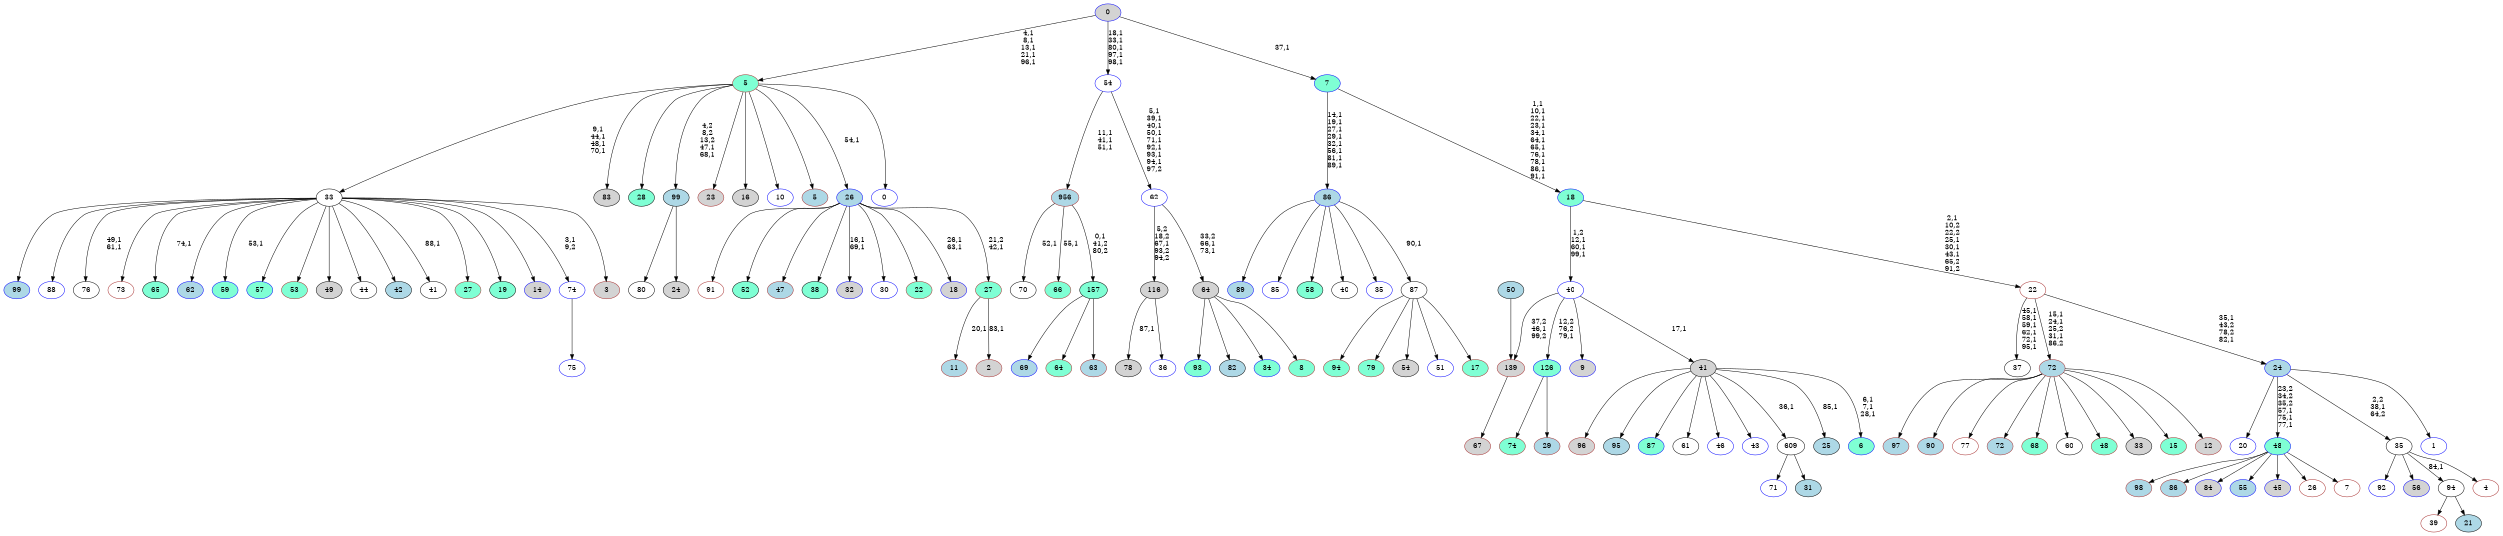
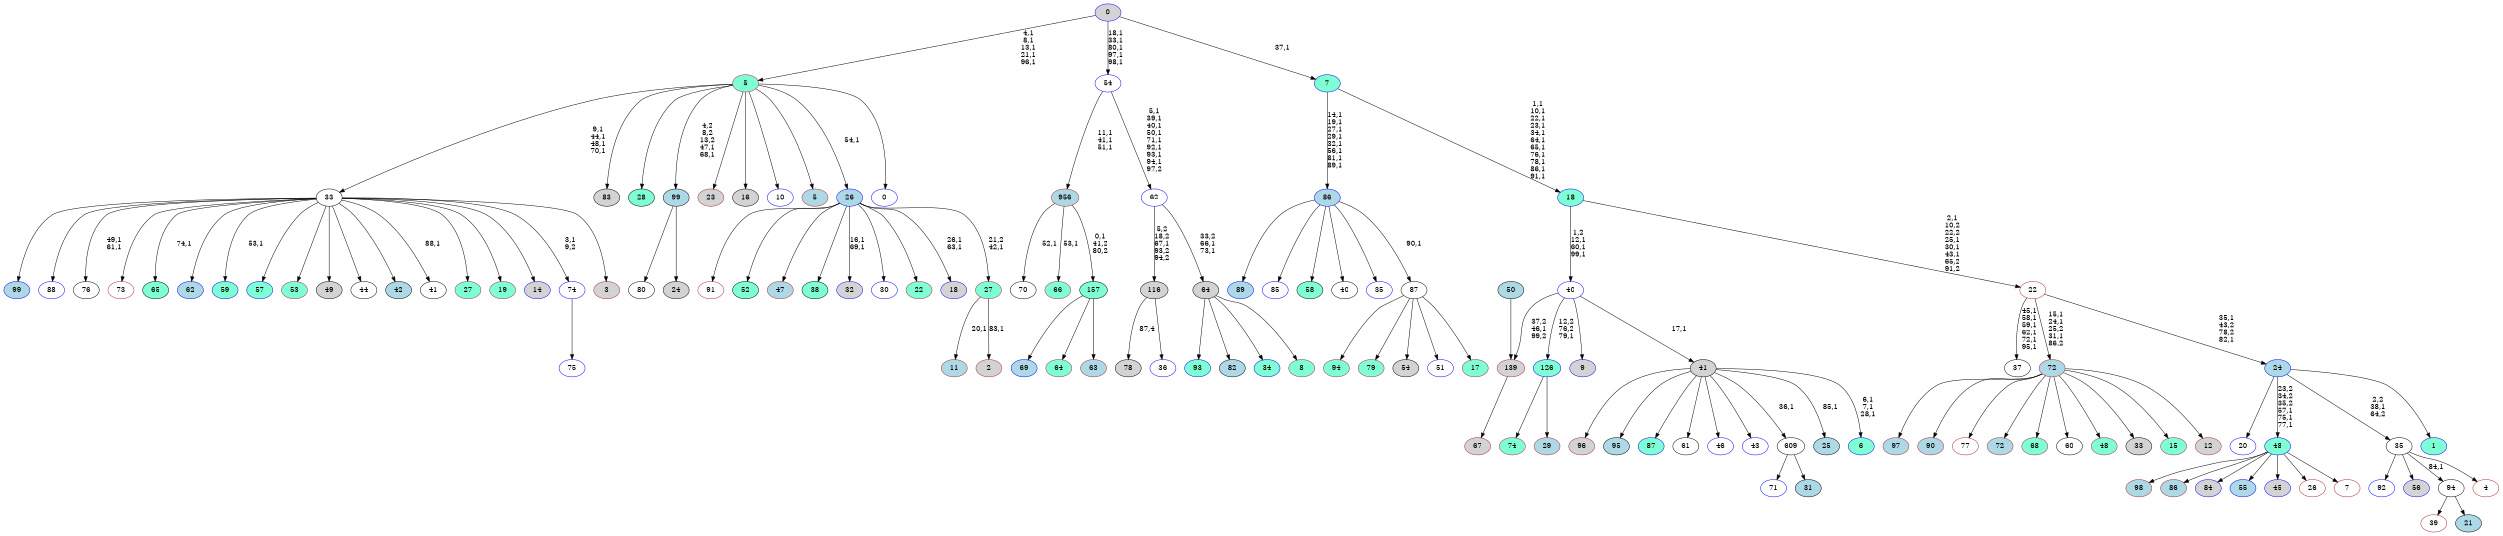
  digraph {
    node [color=blue fillcolor=white style=filled]
    n1 [fillcolor=lightblue label=99]
    n2 [color=brown fillcolor=lightblue label=98]
    n3 [color=brown fillcolor=lightblue label=97]
    n4 [color=brown fillcolor=lightgrey label=96]
    n5 [color=black fillcolor=lightblue label=95]
    n6 [color=brown fillcolor=aquamarine label=94]
    n7 [fillcolor=aquamarine label=93]
    n8 [label=92]
    n9 [color=brown label=91]
    n10 [color=brown fillcolor=lightblue label=90]
    n11 [fillcolor=lightblue label=89]
    n12 [label=88]
    n13 [fillcolor=aquamarine label=87]
    n14 [color=brown fillcolor=lightblue label=86]
    n15 [label=85]
    n16 [fillcolor=lightgrey label=84]
    n17 [color=black fillcolor=lightgrey label=83]
    n18 [color=black fillcolor=lightblue label=82]
    n19 [color=black label=80]
    n20 [color=brown fillcolor=aquamarine label=79]
    n21 [color=black fillcolor=lightgrey label=78]
    n22 [color=brown label=77]
    n23 [color=black label=76]
    n24 [label=75]
    n25 [color=brown fillcolor=aquamarine label=74]
    n26 [color=brown label=73]
    n27 [color=brown fillcolor=lightblue label=72]
    n28 [label=71]
    n29 [color=black label=70]
    n30 [fillcolor=lightblue label=69]
    n31 [color=brown fillcolor=aquamarine label=68]
    n32 [color=brown fillcolor=lightgrey label=67]
    n33 [color=brown fillcolor=aquamarine label=66]
    n34 [color=black fillcolor=aquamarine label=65]
    n35 [color=brown fillcolor=aquamarine label=64]
    n36 [color=brown fillcolor=lightblue label=63]
    157 [color=black fillcolor=aquamarine]
    n38 [color=brown fillcolor=lightblue label=956]
    n39 [fillcolor=lightblue label=62]
    n40 [color=black label=61]
    n41 [color=black label=60]
    n42 [fillcolor=aquamarine label=59]
    n43 [color=black fillcolor=aquamarine label=58]
    n44 [fillcolor=aquamarine label=57]
    n45 [fillcolor=lightgrey label=56]
    n46 [fillcolor=lightblue label=55]
    n47 [color=black fillcolor=lightgrey label=54]
    n48 [color=brown fillcolor=aquamarine label=53]
    n49 [color=black fillcolor=aquamarine label=52]
    n50 [label=51]
    n51 [color=black fillcolor=lightblue label=50]
    139 [color=brown fillcolor=lightgrey]
    n53 [color=black fillcolor=lightgrey label=49]
    n54 [color=brown fillcolor=aquamarine label=48]
    n55 [color=brown fillcolor=lightblue label=47]
    n56 [label=46]
    n57 [fillcolor=lightgrey label=45]
    n58 [color=black label=44]
    n59 [label=43]
    n60 [color=black fillcolor=lightblue label=42]
    n61 [color=black label=41]
    n62 [color=black label=40]
    n63 [color=brown label=39]
    n64 [color=black fillcolor=aquamarine label=38]
    n65 [color=black label=37]
    n66 [label=36]
    n67 [color=black fillcolor=lightgrey label=116]
    n68 [label=35]
    n69 [fillcolor=aquamarine label=34]
    n70 [color=black fillcolor=lightgrey label=33]
    n71 [fillcolor=lightgrey label=32]
    n72 [color=black fillcolor=lightblue label=31]
    n73 [color=black label=609]
    n74 [label=30]
    n75 [color=brown fillcolor=lightblue label=29]
    n76 [fillcolor=aquamarine label=126]
    n77 [color=black fillcolor=aquamarine label=28]
    n78 [color=brown fillcolor=aquamarine label=27]
    n79 [color=brown label=26]
    n80 [color=black fillcolor=lightblue label=25]
    n81 [color=black fillcolor=lightgrey label=24]
    99 [color=black fillcolor=lightblue]
    n83 [color=brown fillcolor=lightgrey label=23]
    n84 [color=brown fillcolor=aquamarine label=22]
    n85 [color=black fillcolor=lightblue label=21]
    94 [color=black]
    n87 [label=20]
-   n88 [color=black fillcolor=aquamarine label=19]
+   n88 [color=brown fillcolor=aquamarine label=19]
    n89 [fillcolor=lightgrey label=18]
    n90 [color=brown fillcolor=aquamarine label=17]
    87 [color=black]
    86 [fillcolor=lightblue]
    n93 [color=black fillcolor=lightgrey label=16]
    n94 [color=brown fillcolor=aquamarine label=15]
    n95 [fillcolor=lightgrey label=14]
    74
    n97 [color=brown fillcolor=lightgrey label=12]
    72 [color=brown fillcolor=lightblue]
    n99 [color=brown fillcolor=lightblue label=11]
    n100 [label=10]
    n101 [fillcolor=lightgrey label=9]
    n102 [color=brown fillcolor=aquamarine label=8]
    64 [color=black fillcolor=lightgrey]
    62
    54
    n106 [color=brown label=7]
    48 [fillcolor=aquamarine]
    n108 [fillcolor=aquamarine label=6]
    41 [color=black fillcolor=lightgrey]
    40
    n111 [color=brown fillcolor=lightblue label=5]
    n112 [color=brown label=4]
    35 [color=black]
    n114 [color=brown fillcolor=lightgrey label=3]
    33 [color=black]
    n116 [color=brown fillcolor=lightgrey label=2]
    27 [color=brown fillcolor=aquamarine]
    26 [fillcolor=lightblue]
-   n119 [label=1]
+   n119 [fillcolor=aquamarine label=1]
    24 [fillcolor=lightblue]
    22 [color=brown]
    18 [fillcolor=aquamarine]
    7 [fillcolor=aquamarine]
    n124 [label=0]
    5 [color=brown fillcolor=aquamarine]
    0 [fillcolor=lightgrey]
    157 -> n30
    157 -> n35
    157 -> n36
    n38 -> n29 [label="52,1"]
-   n38 -> n33 [label="55,1"]
+   n38 -> n33 [label="53,1"]
    n38 -> 157 [label="0,1\n41,2\n80,2"]
    n51 -> 139
    139 -> n32
-   n67 -> n21 [label="87,1"]
+   n67 -> n21 [label="87,4"]
    n67 -> n66
    n73 -> n28
    n73 -> n72
    n76 -> n25
    n76 -> n75
    99 -> n19
    99 -> n81
    94 -> n63
    94 -> n85
    87 -> n6
    87 -> n20
    87 -> n47
    87 -> n50
    87 -> n90
    86 -> n11
    86 -> n15
    86 -> n43
    86 -> n62
    86 -> n68
    86 -> 87 [label="90,1"]
    74 -> n24
    72 -> n3
    72 -> n10
    72 -> n22
    72 -> n27
    72 -> n31
    72 -> n41
    72 -> n54
    72 -> n70
    72 -> n94
    72 -> n97
    64 -> n7
    64 -> n18
    64 -> n69
    64 -> n102
    62 -> n67 [label="5,2\n18,2\n67,1\n93,2\n94,2"]
    62 -> 64 [label="33,2\n66,1\n73,1"]
    54 -> n38 [label="11,1\n41,1\n51,1"]
    54 -> 62 [label="5,1\n39,1\n40,1\n50,1\n71,1\n92,1\n93,1\n94,1\n97,2"]
    48 -> n2
    48 -> n14
    48 -> n16
    48 -> n46
    48 -> n57
    48 -> n79
    48 -> n106
    41 -> n4
    41 -> n5
    41 -> n13
    41 -> n40
    41 -> n56
    41 -> n59
    41 -> n73 [label="36,1"]
    41 -> n80 [label="85,1"]
    41 -> n108 [label="6,1\n7,1\n28,1"]
    40 -> 139 [label="37,2\n46,1\n99,2"]
    40 -> n76 [label="12,2\n76,2\n79,1"]
    40 -> n101
    40 -> 41 [label="17,1"]
    35 -> n8
    35 -> n45
    35 -> 94 [label="84,1"]
    35 -> n112
    33 -> n1
    33 -> n12
    33 -> n23 [label="49,1\n61,1"]
    33 -> n26
    33 -> n34 [label="74,1"]
    33 -> n39
    33 -> n42 [label="53,1"]
    33 -> n44
    33 -> n48
    33 -> n53
    33 -> n58
    33 -> n60
    33 -> n61 [label="88,1"]
    33 -> n78
    33 -> n88
    33 -> n95
    33 -> 74 [label="3,1\n9,2"]
    33 -> n114
    27 -> n99 [label="20,1"]
    27 -> n116 [label="83,1"]
    26 -> n9
    26 -> n49
    26 -> n55
    26 -> n64
    26 -> n71 [label="16,1\n69,1"]
    26 -> n74
    26 -> n84
    26 -> n89 [label="26,1\n63,1"]
    26 -> 27 [label="21,2\n42,1"]
    24 -> n87
    24 -> 48 [label="23,2\n34,2\n35,2\n57,1\n75,1\n77,1"]
    24 -> 35 [label="2,2\n38,1\n64,2"]
    24 -> n119
    22 -> n65 [label="45,1\n58,1\n59,1\n62,1\n72,1\n95,1"]
    22 -> 72 [label="15,1\n24,1\n25,2\n31,1\n86,2"]
    22 -> 24 [label="35,1\n43,2\n78,2\n82,1"]
    18 -> 40 [label="1,2\n12,1\n60,1\n99,1"]
    18 -> 22 [label="2,1\n10,2\n22,2\n25,1\n30,1\n43,1\n65,2\n91,2"]
    7 -> 86 [label="14,1\n19,1\n27,1\n29,1\n32,1\n56,1\n81,1\n89,1"]
    7 -> 18 [label="1,1\n10,1\n22,1\n23,1\n34,1\n64,1\n65,1\n76,1\n78,1\n86,1\n91,1"]
    5 -> n17
    5 -> n77
    5 -> 99 [label="4,2\n8,2\n13,2\n47,1\n68,1"]
    5 -> n83
    5 -> n93
    5 -> n100
    5 -> n111
    5 -> 33 [label="9,1\n44,1\n48,1\n70,1"]
    5 -> 26 [label="54,1"]
    5 -> n124
    0 -> 54 [label="18,1\n33,1\n80,1\n97,1\n98,1"]
    0 -> 7 [label="37,1"]
    0 -> 5 [label="4,1\n8,1\n13,1\n21,1\n96,1"]
  }
